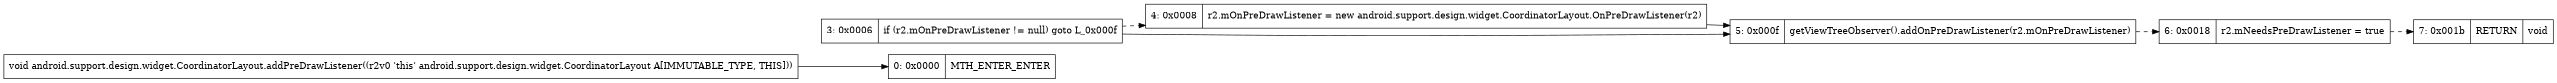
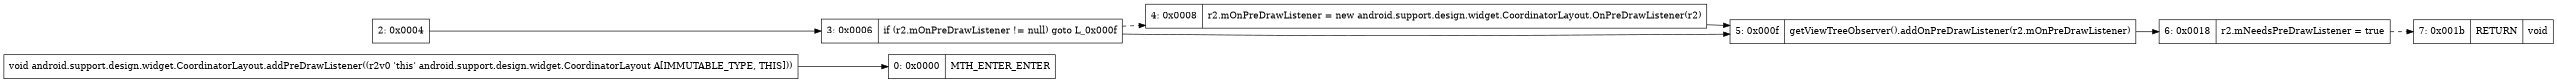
  digraph {
    rankdir=LR
    node [shape=record]
    n1 [label="{0\:\ 0x0000|MTH_ENTER_ENTER\l}"]
+   n2 [label="{2\:\ 0x0004}"]
    n3 [label="{3\:\ 0x0006|if (r2.mOnPreDrawListener != null) goto L_0x000f\l}"]
    n4 [label="{6\:\ 0x0018|r2.mNeedsPreDrawListener = true\l}"]
    n5 [label="{7\:\ 0x001b|RETURN\l|void\l}"]
    n6 [label="{4\:\ 0x0008|r2.mOnPreDrawListener = new android.support.design.widget.CoordinatorLayout.OnPreDrawListener(r2)\l}"]
    n7 [label="{5\:\ 0x000f|getViewTreeObserver().addOnPreDrawListener(r2.mOnPreDrawListener)\l}"]
    n8 [label="{void android.support.design.widget.CoordinatorLayout.addPreDrawListener((r2v0 'this' android.support.design.widget.CoordinatorLayout A[IMMUTABLE_TYPE, THIS])) }"]
+   n2 -> n3
    n3 -> n6 [style=dashed]
    n3 -> n7
    n4 -> n5 [style=dashed]
    n6 -> n7
-   n7 -> n4 [style=dashed]
+   n7 -> n4
    n8 -> n1
  }
